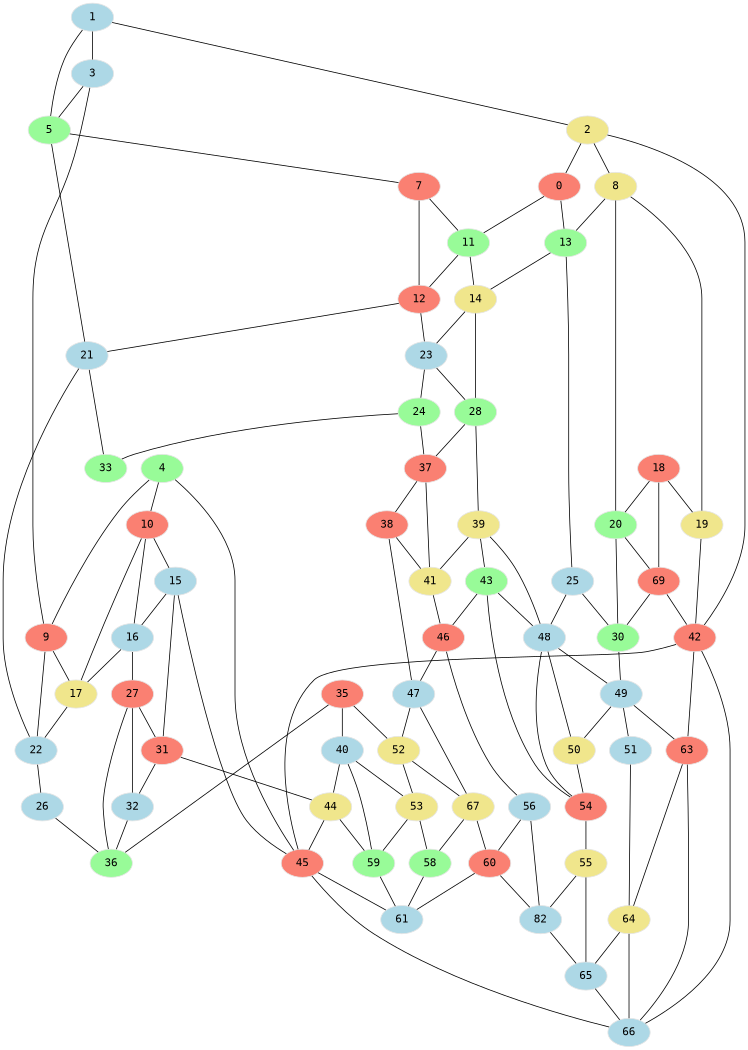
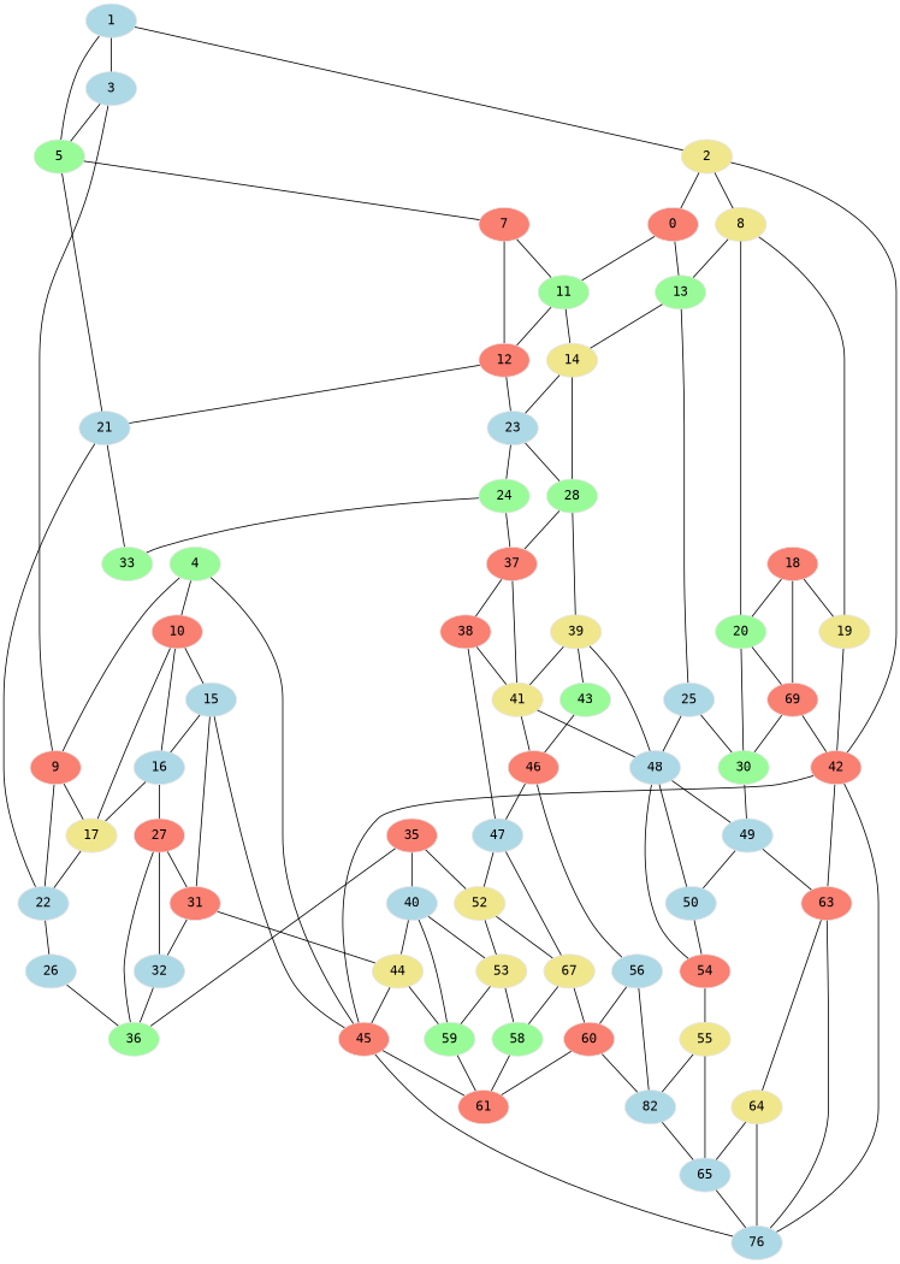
  graph {
    fontname="DejaVu Sans Mono"
    node [color=gray90 fillcolor=lightblue fontname="DejaVu Sans Mono" style=filled]
    edge [fontname="DejaVu Sans Mono" weight=1.0]
    1
    2 [fillcolor=khaki]
    3
    5 [fillcolor=palegreen]
    n5 [fillcolor=salmon label=0]
    8 [fillcolor=khaki]
    42 [fillcolor=salmon]
    9 [fillcolor=salmon]
    7 [fillcolor=salmon]
    21
    11 [fillcolor=palegreen]
    13 [fillcolor=palegreen]
    19 [fillcolor=khaki]
    20 [fillcolor=palegreen]
    45 [fillcolor=salmon]
    63 [fillcolor=salmon]
-   66
+   66 [label=76]
    17 [fillcolor=khaki]
    22
    4 [fillcolor=palegreen]
    10 [fillcolor=salmon]
    15
    16
-   61
+   61 [fillcolor=salmon]
    12 [fillcolor=salmon]
    33 [fillcolor=palegreen]
    14 [fillcolor=khaki]
    25
    23
    n30 [fillcolor=salmon label=69]
    30 [fillcolor=palegreen]
    26
    31 [fillcolor=salmon]
    27 [fillcolor=salmon]
    28 [fillcolor=palegreen]
    24 [fillcolor=palegreen]
    48
    37 [fillcolor=salmon]
    39 [fillcolor=khaki]
    32
    44 [fillcolor=khaki]
    36 [fillcolor=palegreen]
    18 [fillcolor=salmon]
    49
    38 [fillcolor=salmon]
    41 [fillcolor=khaki]
    54 [fillcolor=salmon]
-   50 [fillcolor=khaki]
+   50
    43 [fillcolor=palegreen]
-   51
    59 [fillcolor=palegreen]
    35 [fillcolor=salmon]
    40
    52 [fillcolor=khaki]
    53 [fillcolor=khaki]
    n56 [fillcolor=khaki label=67]
    47
    46 [fillcolor=salmon]
    58 [fillcolor=palegreen]
    56
    64 [fillcolor=khaki]
    55 [fillcolor=khaki]
    n63 [label=82]
    60 [fillcolor=salmon]
    65
    1 -- 2
    1 -- 3
    1 -- 5
    2 -- n5
    2 -- 8
    2 -- 42
    3 -- 5
    3 -- 9
    5 -- 7
    5 -- 21
    n5 -- 11
    n5 -- 13
    8 -- 13
    8 -- 19
    8 -- 20
    42 -- 45
    42 -- 63
    42 -- 66
    9 -- 17
    9 -- 22
    7 -- 11
    7 -- 12
    21 -- 22
    21 -- 33
    11 -- 12
    11 -- 14
    13 -- 14
    13 -- 25
    19 -- 42
    20 -- n30
    20 -- 30
    45 -- 66
    45 -- 61
    63 -- 66
    63 -- 64
    17 -- 22
    22 -- 26
    4 -- 9
    4 -- 45
    4 -- 10
    10 -- 17
    10 -- 15
    10 -- 16
    15 -- 45
    15 -- 16
    15 -- 31
    16 -- 17
    16 -- 27
    12 -- 21
    12 -- 23
    14 -- 23
    14 -- 28
    25 -- 30
    25 -- 48
    23 -- 28
    23 -- 24
    n30 -- 42
    n30 -- 30
    30 -- 49
    26 -- 36
    31 -- 32
    31 -- 44
    27 -- 31
    27 -- 32
    27 -- 36
    28 -- 37
    28 -- 39
    24 -- 33
    24 -- 37
    48 -- 49
    48 -- 54
    48 -- 50
    37 -- 38
    37 -- 41
    39 -- 48
    39 -- 41
    39 -- 43
    32 -- 36
    44 -- 45
    44 -- 59
    18 -- 19
    18 -- 20
    18 -- n30
    49 -- 63
    49 -- 50
-   49 -- 51 [weight=2.0]
    38 -- 41
    38 -- 47
    41 -- 46
    54 -- 55
    50 -- 54
-   43 -- 48
-   43 -- 54
+   41 -- 48
    43 -- 46
-   51 -- 64
    59 -- 61
    35 -- 36
    35 -- 40
    35 -- 52
    40 -- 44
    40 -- 59
    40 -- 53
    52 -- 53
    52 -- n56
    53 -- 59
    53 -- 58
    n56 -- 58
    n56 -- 60
    47 -- 52
    47 -- n56
    46 -- 47
    46 -- 56
    58 -- 61
    56 -- n63
    56 -- 60
    64 -- 66
    64 -- 65
    55 -- n63
    55 -- 65
    n63 -- 65
    60 -- 61
    60 -- n63
    65 -- 66
  }
